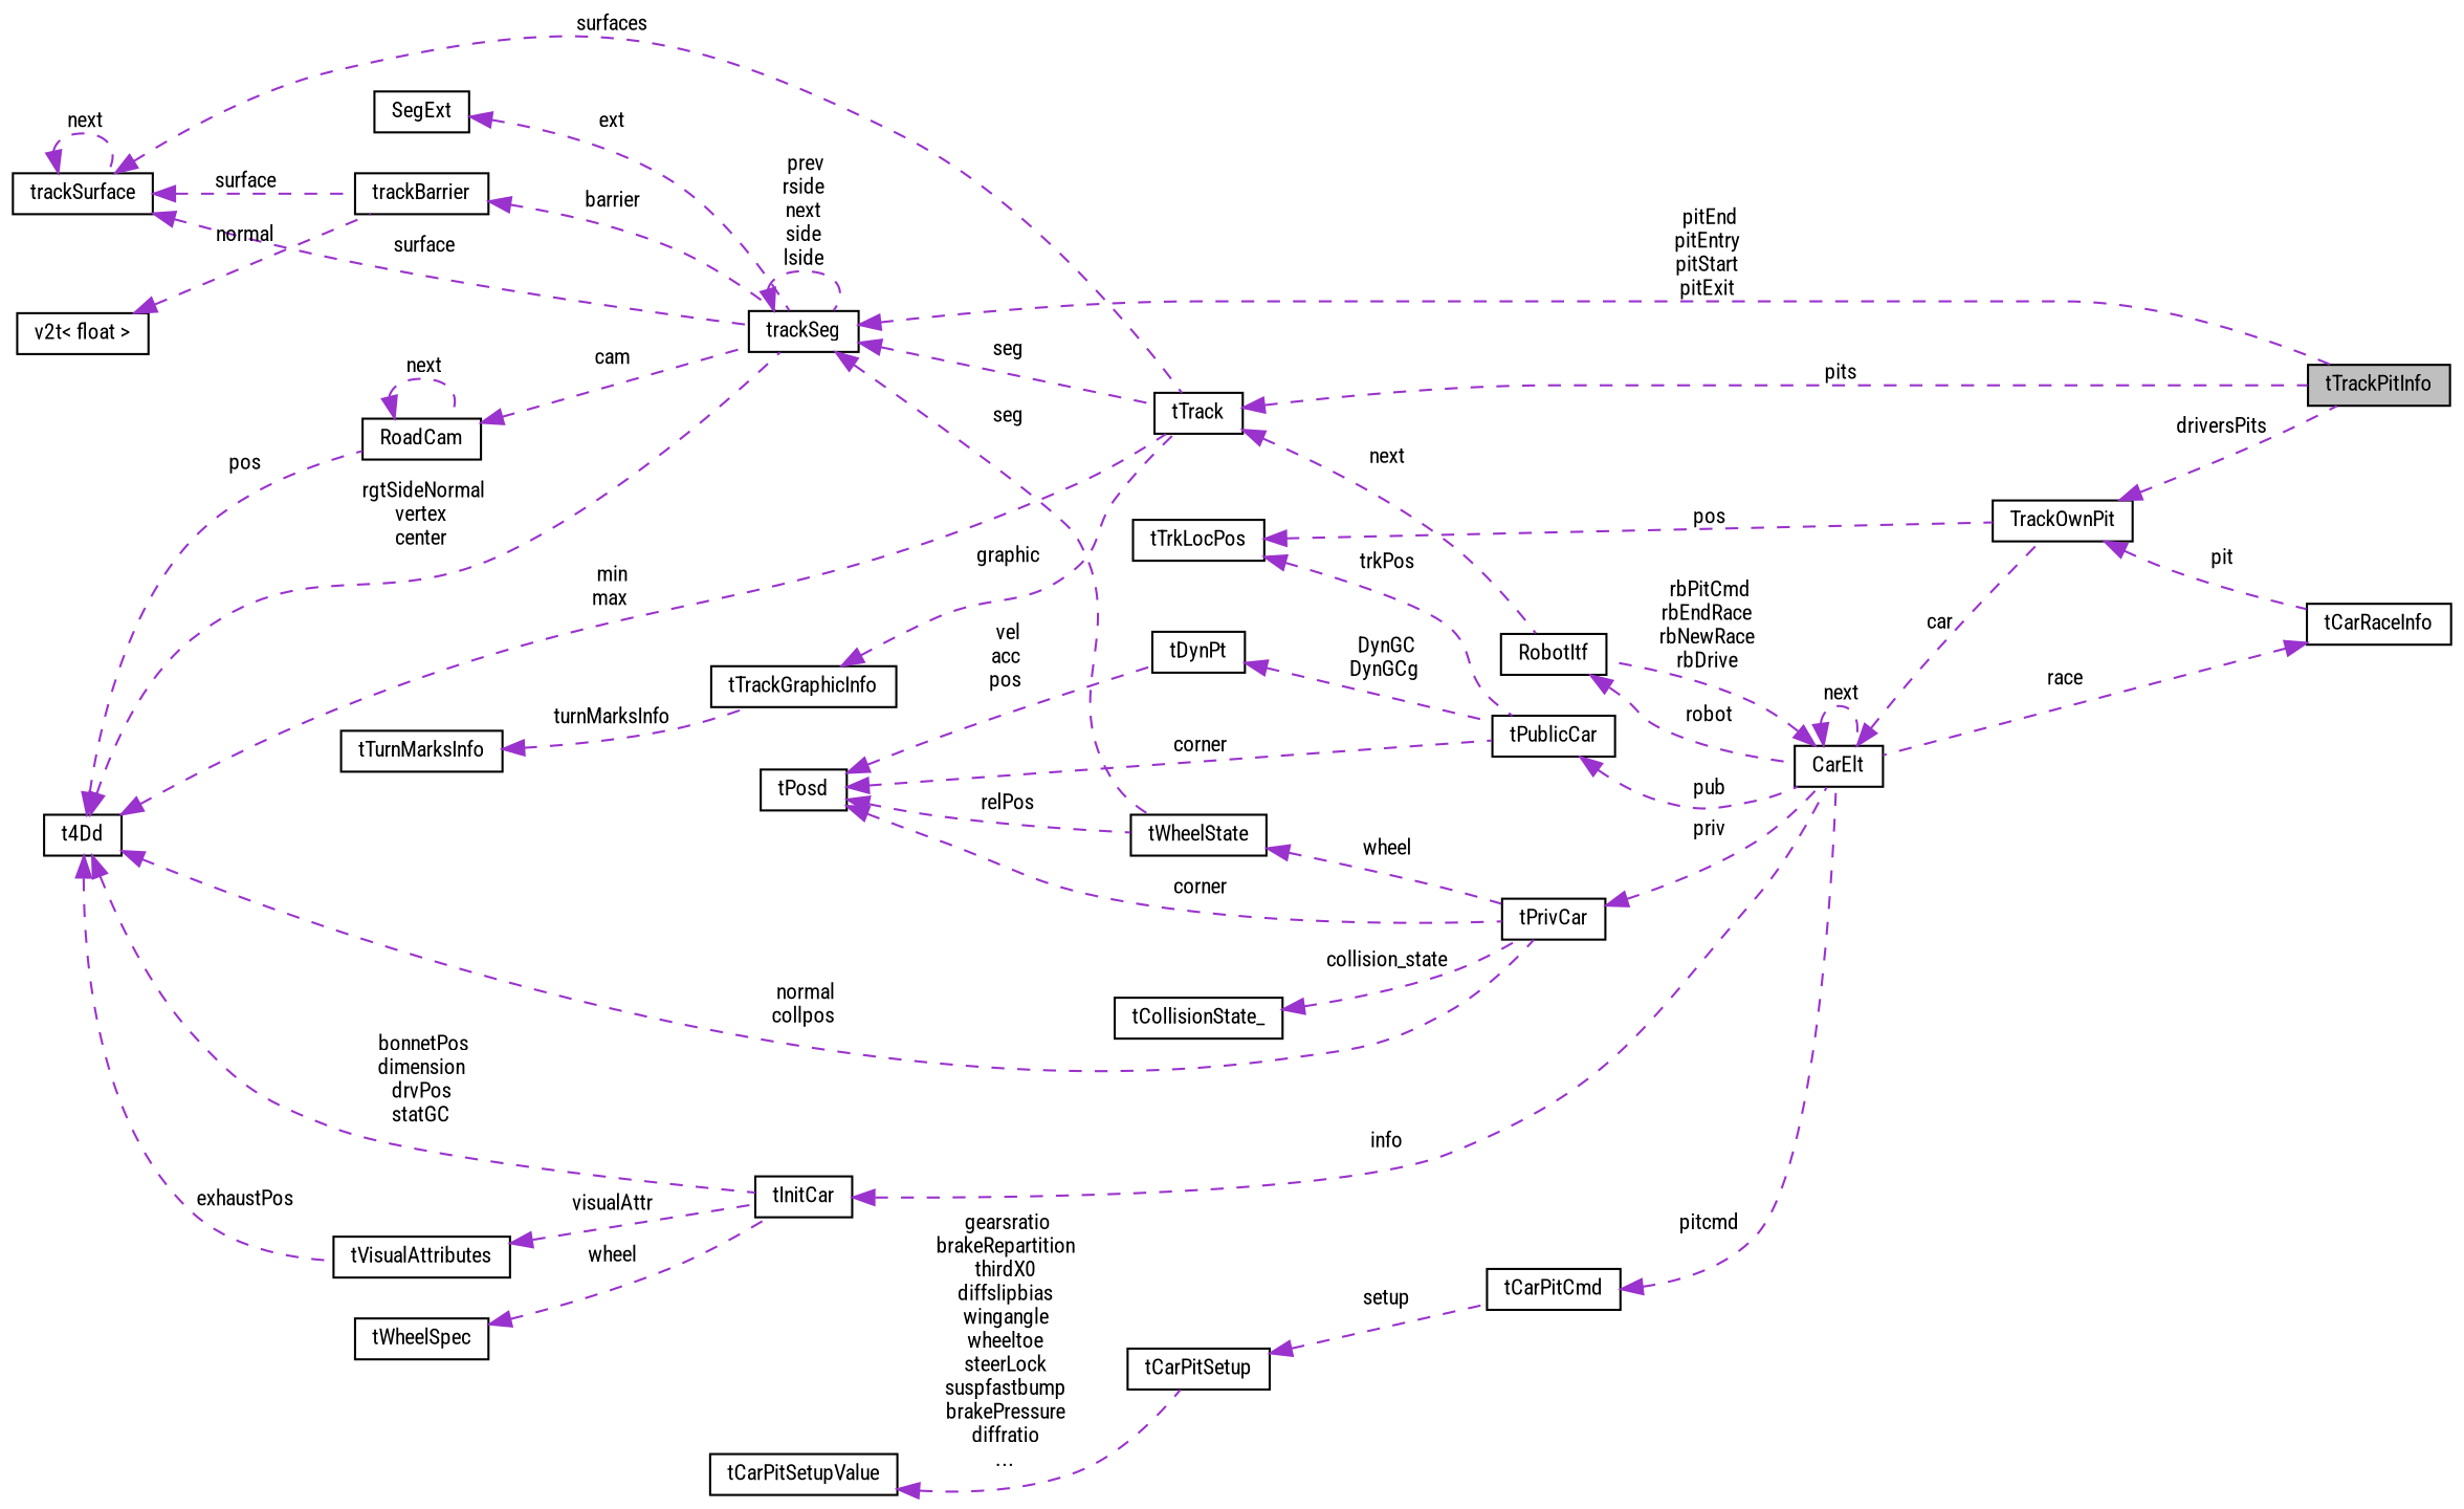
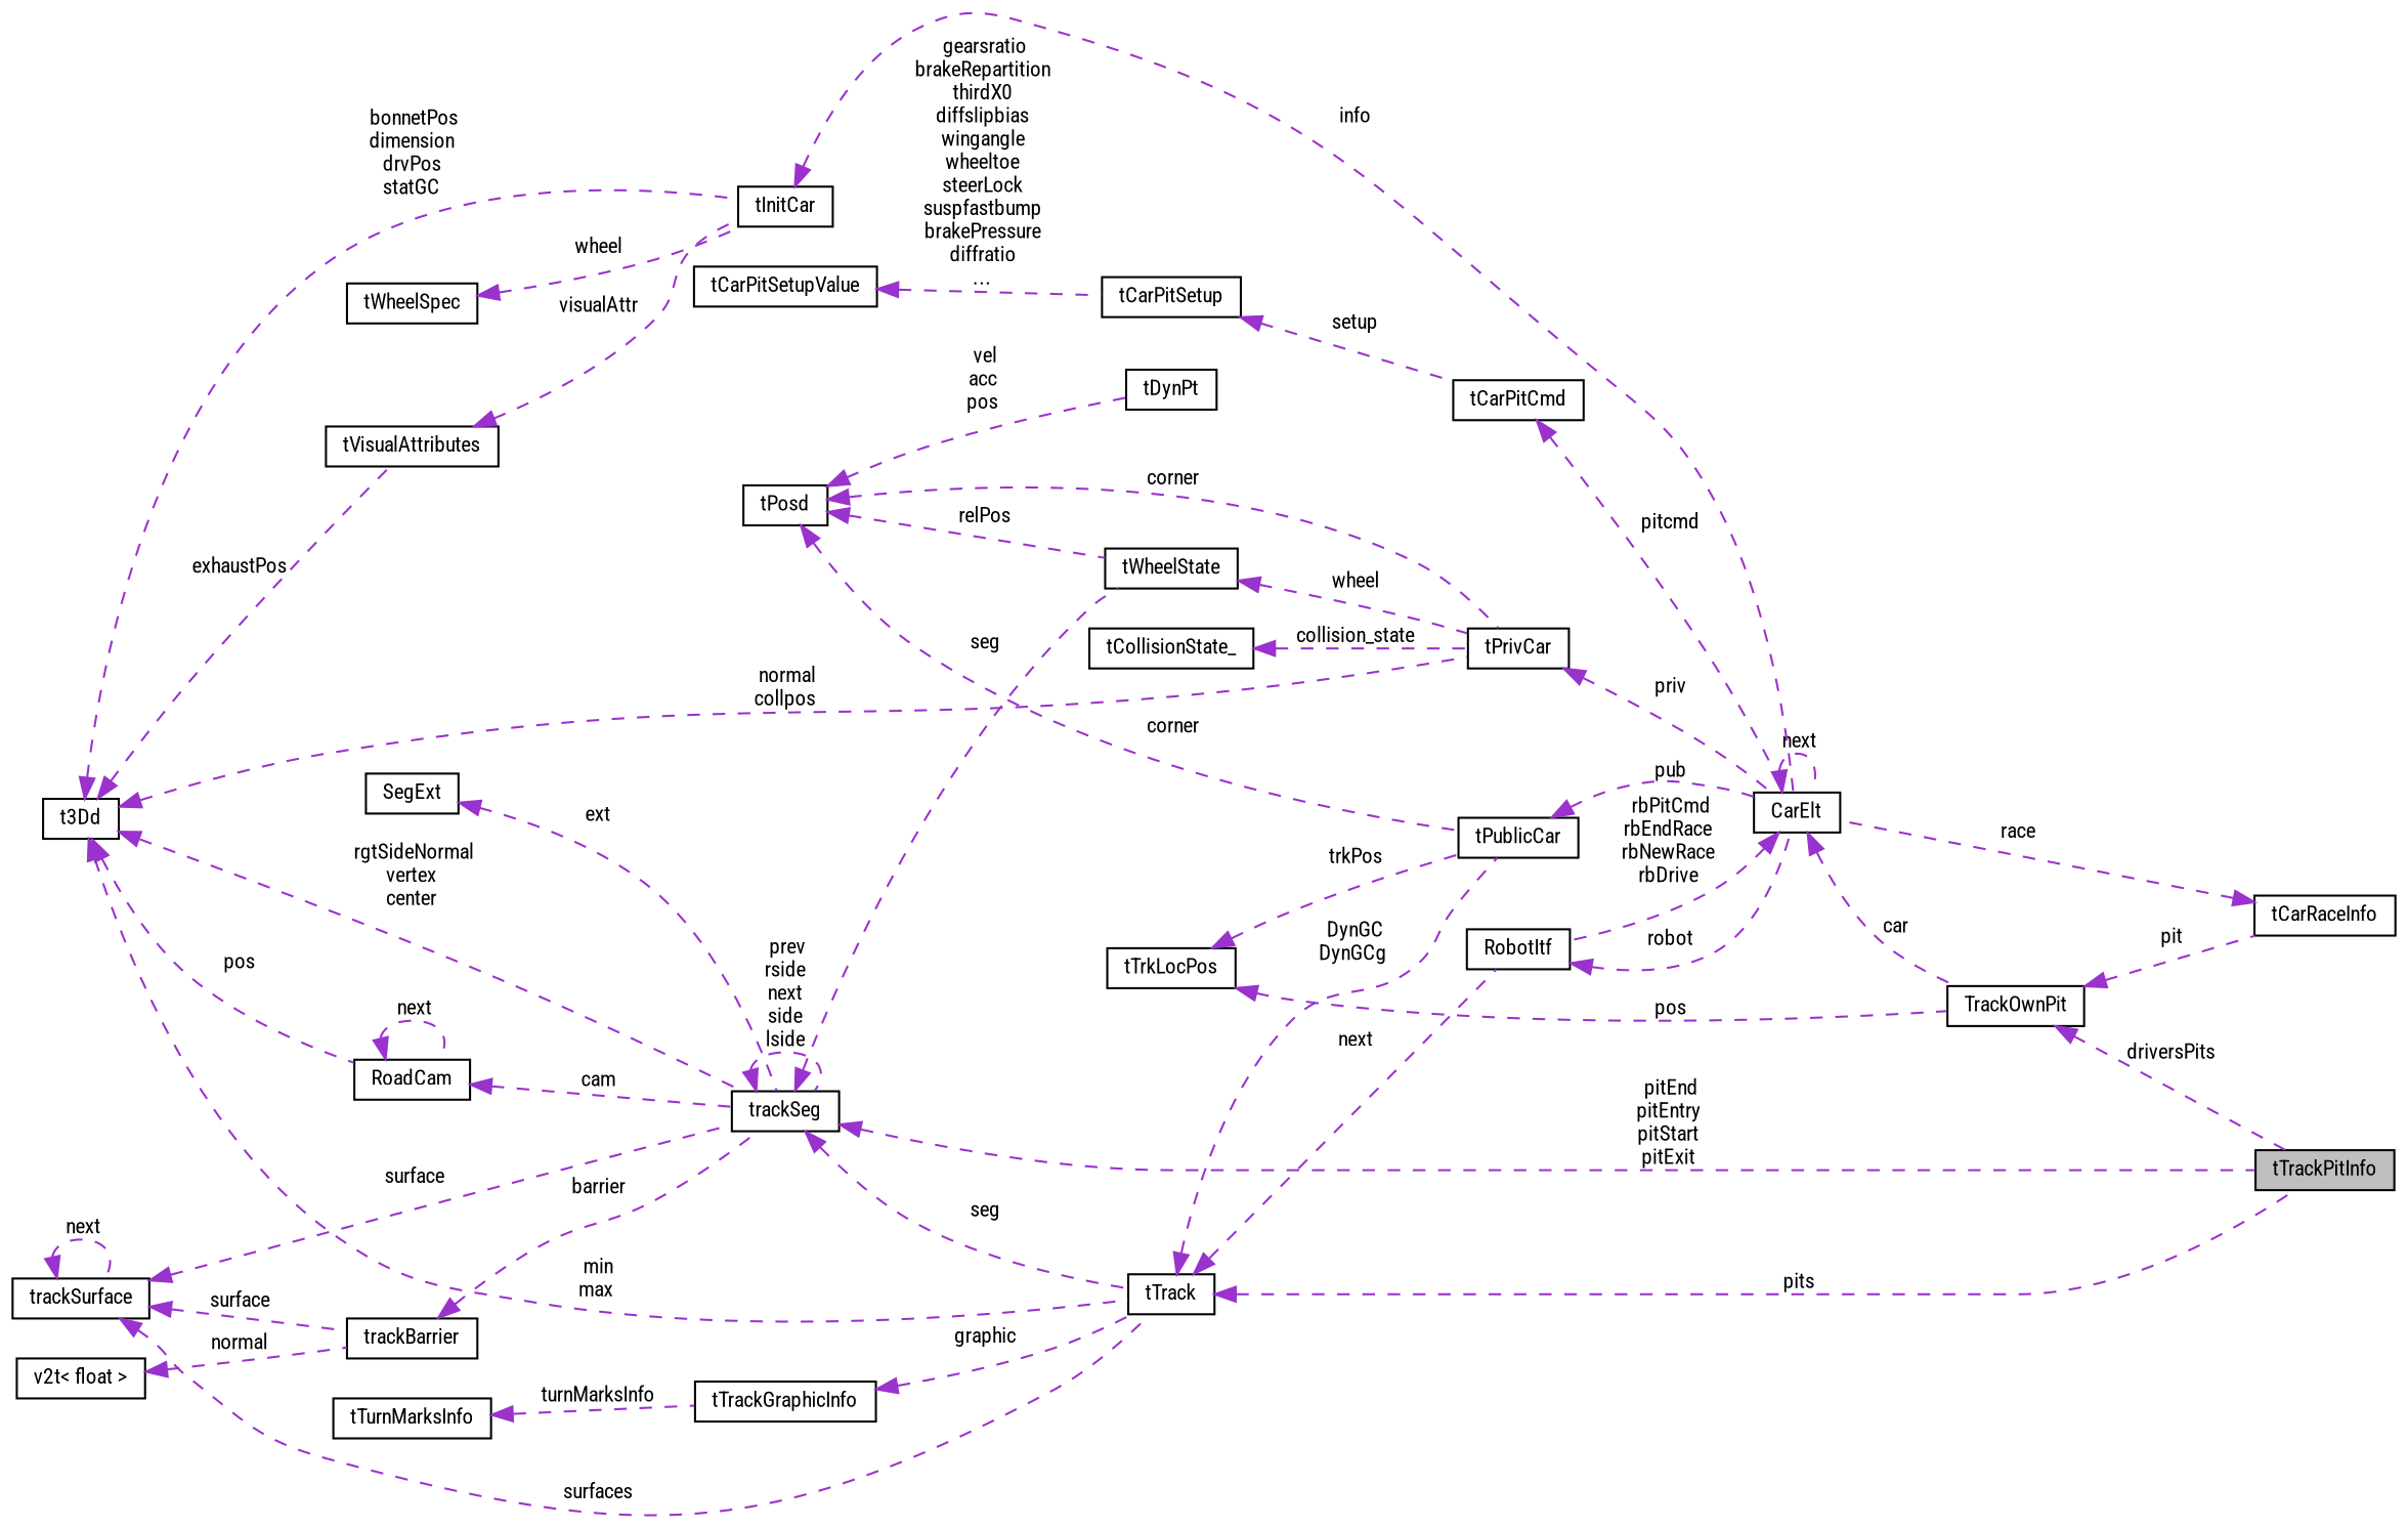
  digraph {
    fontname="Roboto Condensed"
    rankdir=LR
    node [color=black fillcolor=white fontname="Roboto Condensed" fontsize=10 shape=record style=filled]
    edge [color=darkorchid3 dir=back fontname="Roboto Condensed" fontsize=10 labelfontname=Helvetica labelfontsize=10 style=dashed]
    n1 [fillcolor=grey75 fontcolor=black height=0.2 label=tTrackPitInfo width=0.4]
    n2 [height=0.2 label=tTrack width=0.4]
    n3 [height=0.2 label=RobotItf width=0.4]
    n4 [height=0.2 label=TrackOwnPit width=0.4]
    n5 [height=0.2 label=tCarRaceInfo width=0.4]
    n6 [height=0.2 label=CarElt width=0.4]
    n7 [height=0.2 label=tTrkLocPos width=0.4]
    n8 [height=0.2 label=tPublicCar width=0.4]
    n9 [height=0.2 label=trackSeg width=0.4]
    n10 [height=0.2 label=tWheelState width=0.4]
    n11 [height=0.2 label=tPrivCar width=0.4]
-   n12 [height=0.2 label=t4Dd width=0.4]
+   n12 [height=0.2 label=t3Dd width=0.4]
    n13 [height=0.2 label=RoadCam width=0.4]
    n14 [height=0.2 label=tInitCar width=0.4]
    n15 [height=0.2 label=tVisualAttributes width=0.4]
    n16 [height=0.2 label=trackBarrier width=0.4]
    n17 [height=0.2 label=trackSurface width=0.4]
    n18 [height=0.2 label="v2t\< float \>" width=0.4]
    n19 [height=0.2 label=SegExt width=0.4]
    n20 [height=0.2 label=tTrackGraphicInfo width=0.4]
    n21 [height=0.2 label=tTurnMarksInfo width=0.4]
    n22 [height=0.2 label=tCarPitCmd width=0.4]
    n23 [height=0.2 label=tCarPitSetup width=0.4]
    n24 [height=0.2 label=tCarPitSetupValue width=0.4]
    n25 [height=0.2 label=tWheelSpec width=0.4]
    n26 [height=0.2 label=tCollisionState_ width=0.4]
    n27 [height=0.2 label=tPosd width=0.4]
    n28 [height=0.2 label=tDynPt width=0.4]
    n2 -> n1 [label=" pits"]
    n2 -> n3 [label=" next"]
    n3 -> n6 [label=" robot"]
    n4 -> n1 [label=" driversPits"]
    n4 -> n5 [label=" pit"]
    n5 -> n6 [label=" race"]
    n6 -> n3 [label=" rbPitCmd\nrbEndRace\nrbNewRace\nrbDrive"]
    n6 -> n4 [label=" car"]
    n6 -> n6 [label=" next"]
    n7 -> n4 [label=" pos"]
    n7 -> n8 [label=" trkPos"]
    n8 -> n6 [label=" pub"]
    n9 -> n1 [label=" pitEnd\npitEntry\npitStart\npitExit"]
    n9 -> n2 [label=" seg"]
    n9 -> n9 [label=" prev\nrside\nnext\nside\nlside"]
    n9 -> n10 [label=" seg"]
    n10 -> n11 [label=" wheel"]
    n11 -> n6 [label=" priv"]
    n12 -> n2 [label=" min\nmax"]
    n12 -> n9 [label=" rgtSideNormal\nvertex\ncenter"]
    n12 -> n11 [label=" normal\ncollpos"]
    n12 -> n13 [label=" pos"]
    n12 -> n14 [label=" bonnetPos\ndimension\ndrvPos\nstatGC"]
    n12 -> n15 [label=" exhaustPos"]
    n13 -> n9 [label=" cam"]
    n13 -> n13 [label=" next"]
    n14 -> n6 [label=" info"]
    n15 -> n14 [label=" visualAttr"]
    n16 -> n9 [label=" barrier"]
    n17 -> n2 [label=" surfaces"]
    n17 -> n9 [label=" surface"]
    n17 -> n16 [label=" surface"]
    n17 -> n17 [label=" next"]
    n18 -> n16 [label=" normal"]
    n19 -> n9 [label=" ext"]
    n20 -> n2 [label=" graphic"]
    n21 -> n20 [label=" turnMarksInfo"]
    n22 -> n6 [label=" pitcmd"]
    n23 -> n22 [label=" setup"]
    n24 -> n23 [label=" gearsratio\nbrakeRepartition\nthirdX0\ndiffslipbias\nwingangle\nwheeltoe\nsteerLock\nsuspfastbump\nbrakePressure\ndiffratio\n..."]
    n25 -> n14 [label=" wheel"]
    n26 -> n11 [label=" collision_state"]
    n27 -> n8 [label=" corner"]
    n27 -> n10 [label=" relPos"]
    n27 -> n11 [label=" corner"]
    n27 -> n28 [label=" vel\nacc\npos"]
-   n28 -> n8 [label=" DynGC\nDynGCg"]
+   n2 -> n8 [label=" DynGC\nDynGCg"]
  }
